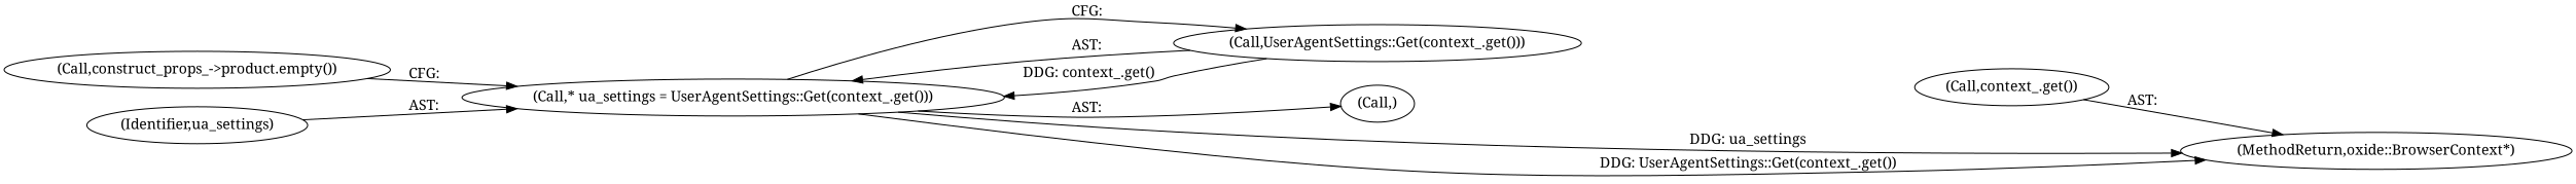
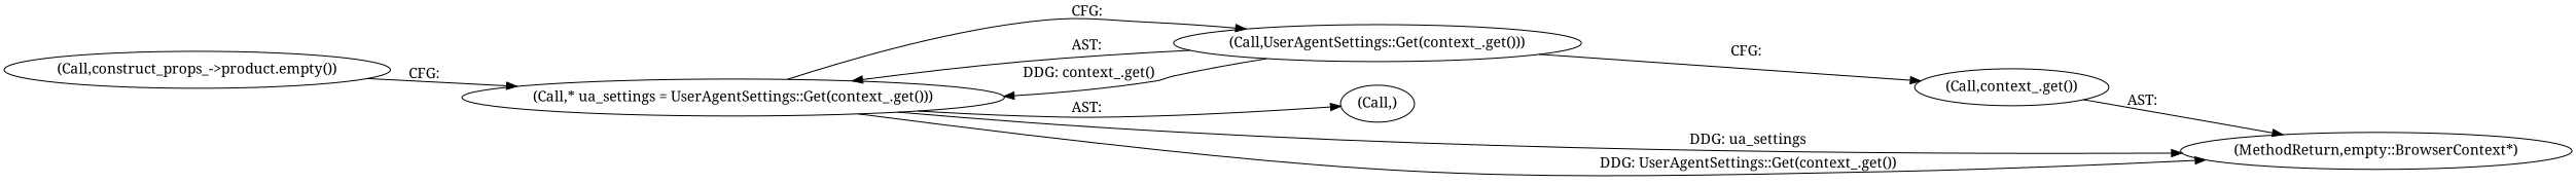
  digraph {
    fontname="Noto Serif"
    rankdir=LR
    node [fontname="Noto Serif"]
    edge [fontname="Noto Serif"]
    n1 [label="(Call,* ua_settings = UserAgentSettings::Get(context_.get()))"]
    n2 [label="(Call,UserAgentSettings::Get(context_.get()))"]
    n3 [label="(Call,)"]
-   n4 [label="(MethodReturn,oxide::BrowserContext*)"]
+   n4 [label="(MethodReturn,empty::BrowserContext*)"]
    n5 [label="(Call,context_.get())"]
    n6 [label="(Call,construct_props_->product.empty())"]
-   n7 [label="(Identifier,ua_settings)"]
    n1 -> n2 [label="CFG: "]
    n1 -> n3 [label="AST: "]
    n1 -> n4 [label="DDG: ua_settings"]
    n1 -> n4 [label="DDG: UserAgentSettings::Get(context_.get())"]
    n2 -> n1 [label="AST: "]
    n2 -> n1 [label="DDG: context_.get()"]
+   n2 -> n5 [label="CFG: "]
    n5 -> n4 [label="AST: "]
    n6 -> n1 [label="CFG: "]
-   n7 -> n1 [label="AST: "]
  }
